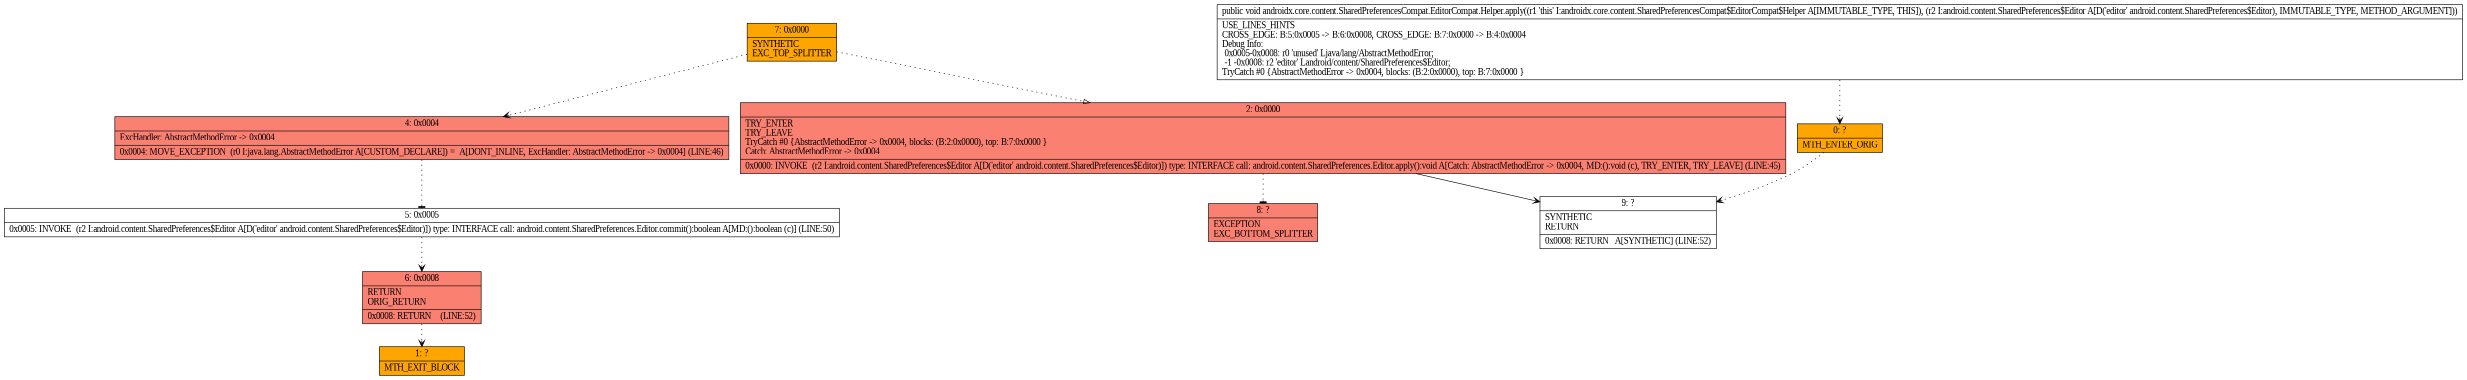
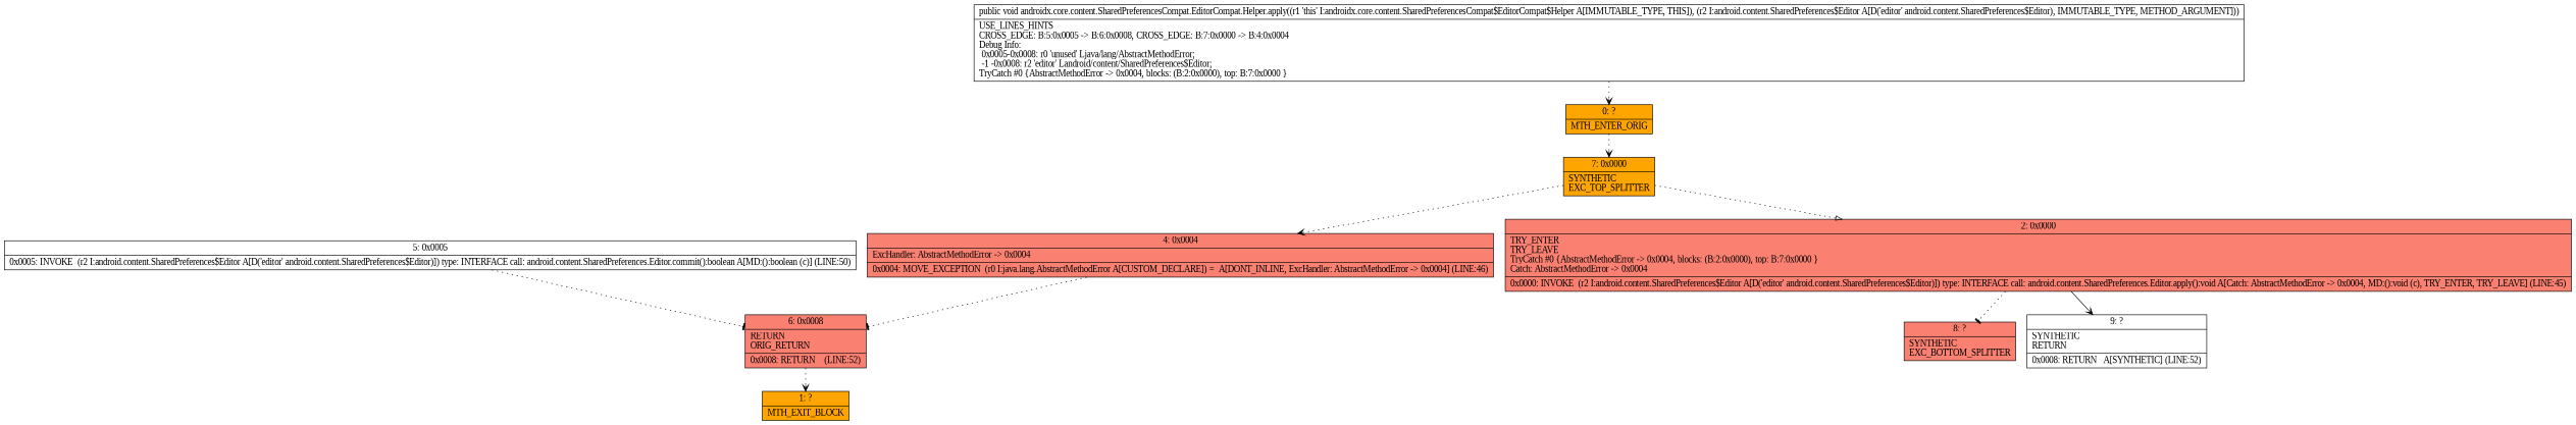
  digraph {
    fontname="Liberation Serif"
    node [fillcolor=salmon fontname="Liberation Serif" shape=record style=filled]
    edge [arrowhead=vee fontname="Liberation Serif" style=dotted]
    n1 [fillcolor=orange label="{0\:\ ?|MTH_ENTER_ORIG\l}"]
    n2 [fillcolor=orange label="{7\:\ 0x0000|SYNTHETIC\lEXC_TOP_SPLITTER\l}"]
    n3 [label="{2\:\ 0x0000|TRY_ENTER\lTRY_LEAVE\lTryCatch #0 \{AbstractMethodError \-\> 0x0004, blocks: (B:2:0x0000), top: B:7:0x0000 \}\lCatch: AbstractMethodError \-\> 0x0004\l|0x0000: INVOKE  (r2 I:android.content.SharedPreferences$Editor A[D('editor' android.content.SharedPreferences$Editor)]) type: INTERFACE call: android.content.SharedPreferences.Editor.apply():void A[Catch: AbstractMethodError \-\> 0x0004, MD:():void (c), TRY_ENTER, TRY_LEAVE] (LINE:45)\l}"]
    n4 [label="{4\:\ 0x0004|ExcHandler: AbstractMethodError \-\> 0x0004\l|0x0004: MOVE_EXCEPTION  (r0 I:java.lang.AbstractMethodError A[CUSTOM_DECLARE]) =  A[DONT_INLINE, ExcHandler: AbstractMethodError \-\> 0x0004] (LINE:46)\l}"]
-   n5 [label="{8\:\ ?|EXCEPTION\lEXC_BOTTOM_SPLITTER\l}"]
+   n5 [label="{8\:\ ?|SYNTHETIC\lEXC_BOTTOM_SPLITTER\l}"]
    n6 [fillcolor=white label="{9\:\ ?|SYNTHETIC\lRETURN\l|0x0008: RETURN   A[SYNTHETIC] (LINE:52)\l}"]
    n7 [fillcolor=white label="{5\:\ 0x0005|0x0005: INVOKE  (r2 I:android.content.SharedPreferences$Editor A[D('editor' android.content.SharedPreferences$Editor)]) type: INTERFACE call: android.content.SharedPreferences.Editor.commit():boolean A[MD:():boolean (c)] (LINE:50)\l}"]
    n8 [fillcolor=orange label="{1\:\ ?|MTH_EXIT_BLOCK\l}"]
    n9 [label="{6\:\ 0x0008|RETURN\lORIG_RETURN\l|0x0008: RETURN    (LINE:52)\l}"]
    n10 [fillcolor=white label="{public void androidx.core.content.SharedPreferencesCompat.EditorCompat.Helper.apply((r1 'this' I:androidx.core.content.SharedPreferencesCompat$EditorCompat$Helper A[IMMUTABLE_TYPE, THIS]), (r2 I:android.content.SharedPreferences$Editor A[D('editor' android.content.SharedPreferences$Editor), IMMUTABLE_TYPE, METHOD_ARGUMENT]))  | USE_LINES_HINTS\lCROSS_EDGE: B:5:0x0005 \-\> B:6:0x0008, CROSS_EDGE: B:7:0x0000 \-\> B:4:0x0004\lDebug Info:\l  0x0005\-0x0008: r0 'unused' Ljava\/lang\/AbstractMethodError;\l  \-1 \-0x0008: r2 'editor' Landroid\/content\/SharedPreferences$Editor;\lTryCatch #0 \{AbstractMethodError \-\> 0x0004, blocks: (B:2:0x0000), top: B:7:0x0000 \}\l}"]
-   n1 -> n6
+   n1 -> n2
    n2 -> n3 [arrowhead=onormal]
    n2 -> n4
    n3 -> n5 [arrowhead=tee]
    n3 -> n6 [style=solid]
-   n4 -> n7 [arrowhead=tee]
-   n7 -> n9
+   n4 -> n9 [arrowhead=tee]
+   n7 -> n9 [arrowhead=tee]
    n9 -> n8
    n10 -> n1
  }
